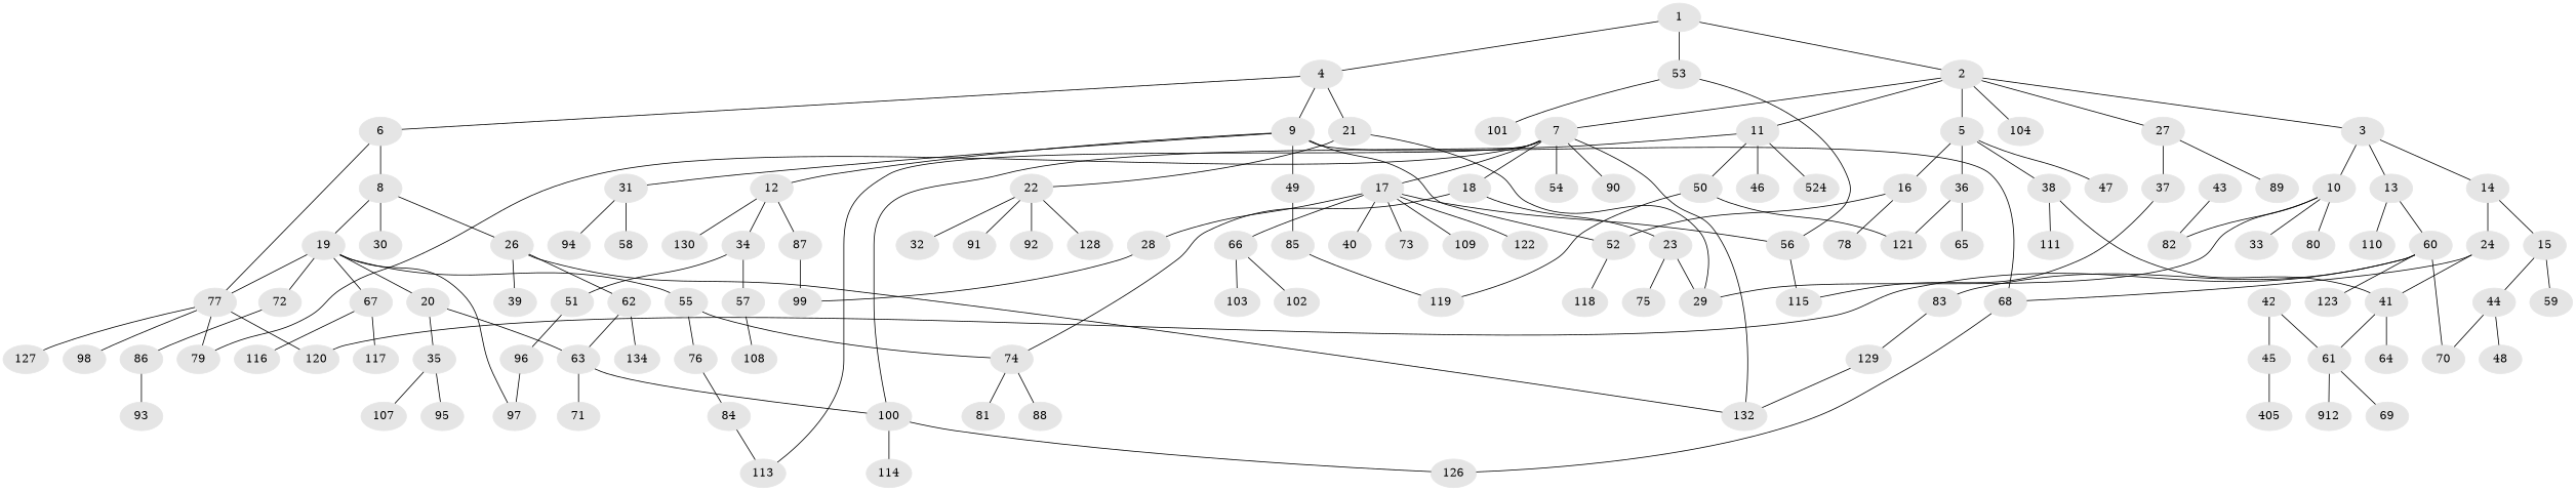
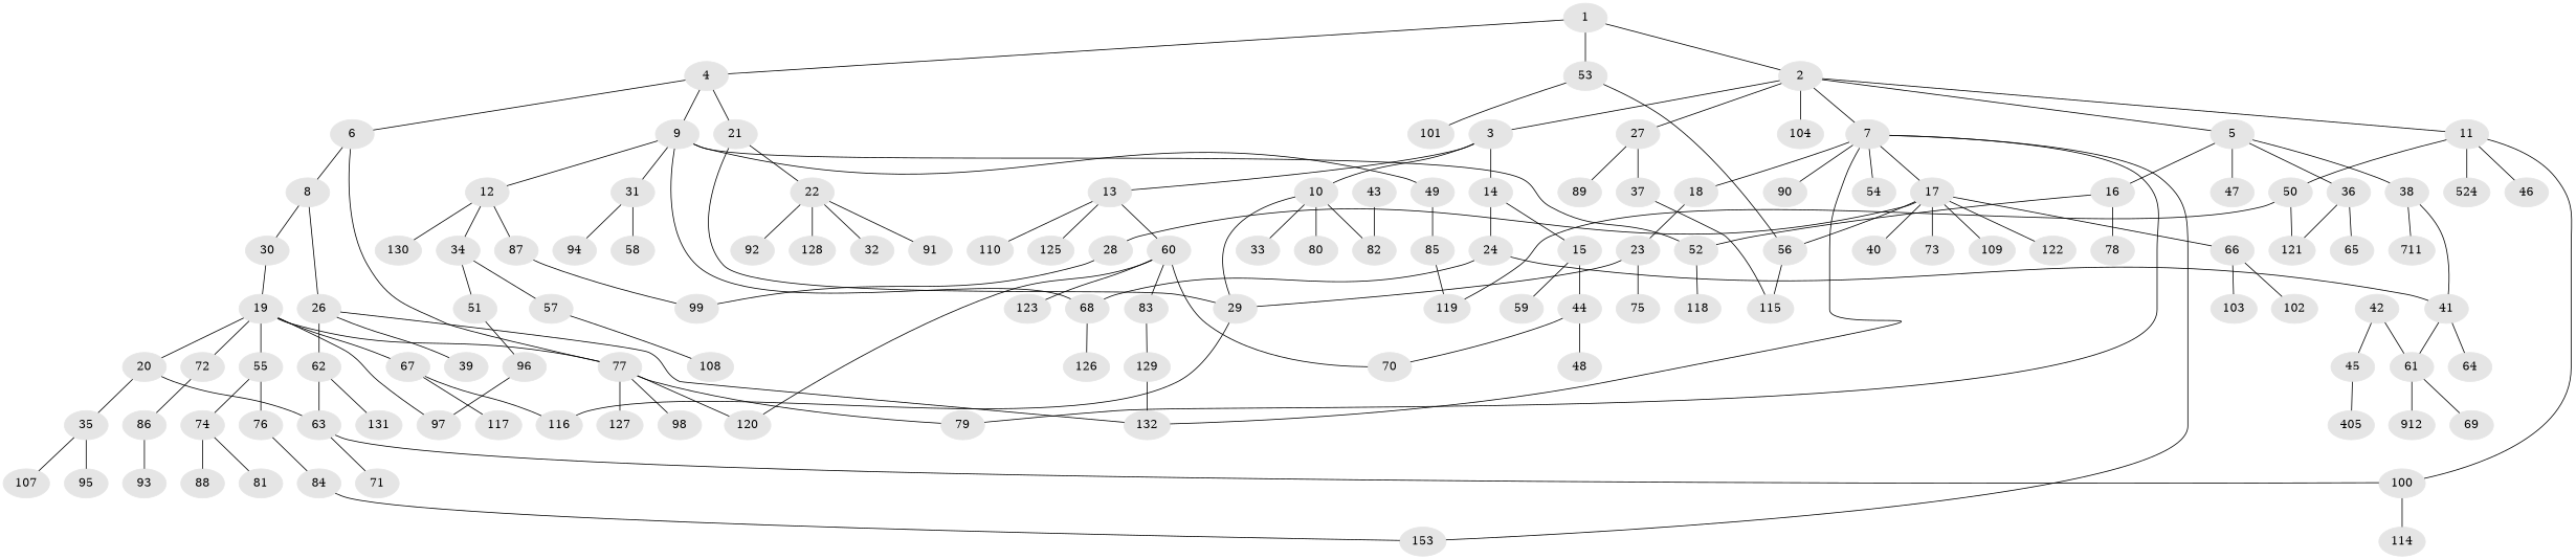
  graph {
    node [color=gray90 style=filled]
    1
    2
    4
    53
    3
    5
    7
    11
    27
    104
    6
    9
    21
    56
    101
    10
    13
    14
    16
    36
    38
    47
    17
    18
    54
    79
    90
-   113
+   113 [label=153]
    132
    46
    50
    100
    n33 [label=524]
    37
    89
    29
    33
    80
    82
    60
    110
+   125
    15
    24
    8
    77
    12
    31
    49
    52
    68
    22
    78
    65
    121
    41
-   111
+   111 [label=711]
    19
    26
    30
    43
    120
    98
    127
    28
    40
    66
    73
    109
    122
    23
    74
    20
    55
    67
    72
    97
    39
    62
    34
    87
    130
    58
    94
    85
    118
    126
    116
    119
    114
    51
    57
    99
    70
    83
    123
    44
    59
    48
    115
    102
    103
    75
    81
    88
    35
    63
    76
    117
    86
    95
    107
    71
    32
    91
    92
    128
    61
    64
    42
    45
-   131 [label=134]
+   131
    96
    108
    69
    n126 [label=912]
    n127 [label=405]
    84
    129
    93
    1 -- 2
    1 -- 4
    1 -- 53
    2 -- 3
    2 -- 5
    2 -- 7
    2 -- 11
    2 -- 27
    2 -- 104
    4 -- 6
    4 -- 9
    4 -- 21
    53 -- 56
    53 -- 101
    3 -- 10
    3 -- 13
    3 -- 14
    5 -- 16
    5 -- 36
    5 -- 38
    5 -- 47
    7 -- 17
    7 -- 18
    7 -- 54
    7 -- 79
    7 -- 90
    7 -- 113
    7 -- 132
    11 -- 46
    11 -- 50
    11 -- 100
    11 -- n33
    27 -- 37
    27 -- 89
    6 -- 8
    6 -- 77
    9 -- 12
    9 -- 31
    9 -- 49
    9 -- 52
    9 -- 68
    21 -- 29
    21 -- 22
    56 -- 115
    10 -- 29
    10 -- 33
    10 -- 80
    10 -- 82
    13 -- 60
    13 -- 110
+   13 -- 125
    14 -- 15
    14 -- 24
    16 -- 52
    16 -- 78
    36 -- 65
    36 -- 121
    38 -- 41
    38 -- 111
    17 -- 56
    17 -- 28
    17 -- 40
    17 -- 66
    17 -- 73
    17 -- 109
    17 -- 122
    18 -- 23
-   18 -- 74
    50 -- 121
    50 -- 119
-   100 -- 126
    100 -- 114
    37 -- 115
+   29 -- 116
    60 -- 120
    60 -- 70
    60 -- 83
    60 -- 123
    15 -- 44
    15 -- 59
    24 -- 68
    24 -- 41
-   8 -- 19
+   30 -- 19
    8 -- 26
    8 -- 30
    77 -- 79
    77 -- 120
    77 -- 98
    77 -- 127
    12 -- 34
    12 -- 87
    12 -- 130
    31 -- 58
    31 -- 94
    49 -- 85
    52 -- 118
    68 -- 126
    22 -- 32
    22 -- 91
    22 -- 92
    22 -- 128
    41 -- 61
    41 -- 64
    19 -- 77
    19 -- 20
    19 -- 55
    19 -- 67
    19 -- 72
    19 -- 97
    26 -- 132
    26 -- 39
    26 -- 62
    43 -- 82
    28 -- 99
    66 -- 102
    66 -- 103
    23 -- 29
    23 -- 75
    74 -- 81
    74 -- 88
    20 -- 35
    20 -- 63
    55 -- 74
    55 -- 76
    67 -- 116
    67 -- 117
    72 -- 86
    62 -- 63
    62 -- 131
    34 -- 51
    34 -- 57
    87 -- 99
    85 -- 119
    51 -- 96
    57 -- 108
    83 -- 129
    44 -- 70
    44 -- 48
    35 -- 95
    35 -- 107
    63 -- 100
    63 -- 71
    76 -- 84
    86 -- 93
    61 -- 69
    61 -- n126
    42 -- 61
    42 -- 45
    45 -- n127
    96 -- 97
    84 -- 113
    129 -- 132
  }
